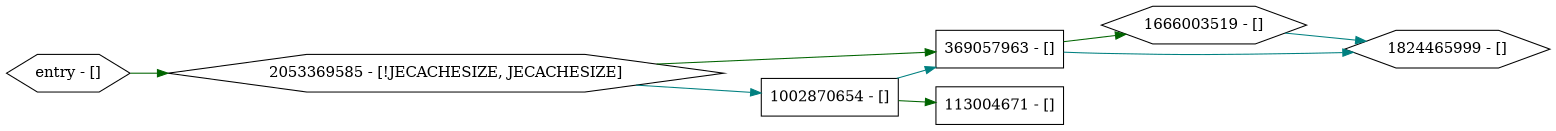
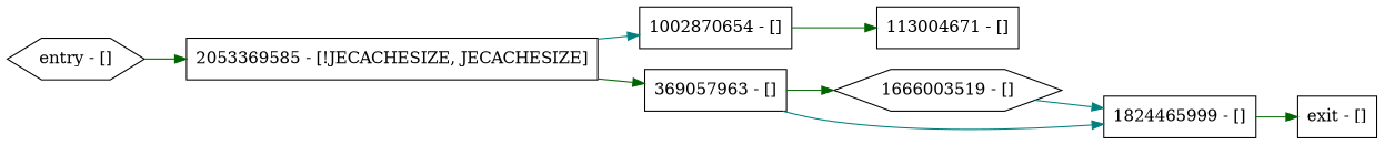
  digraph {
    rankdir=LR
    node [shape=box]
    edge [color=darkgreen]
    n1 [label="entry - []" shape=hexagon]
-   n2 [label="2053369585 - [!JECACHESIZE, JECACHESIZE]" shape=hexagon]
+   n2 [label="2053369585 - [!JECACHESIZE, JECACHESIZE]"]
    n3 [label="1002870654 - []"]
    n4 [label="369057963 - []"]
+   n5 [label="exit - []"]
    n6 [label="113004671 - []"]
    n7 [label="1666003519 - []" shape=hexagon]
-   n8 [label="1824465999 - []" shape=hexagon]
+   n8 [label="1824465999 - []"]
    n1 -> n2
    n2 -> n3 [color=teal]
    n2 -> n4
-   n3 -> n4 [color=teal]
    n3 -> n6
    n4 -> n7
    n4 -> n8 [color=teal]
    n7 -> n8 [color=teal]
+   n8 -> n5
  }
